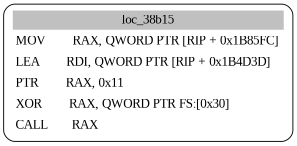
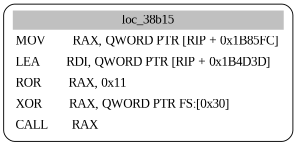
  digraph {
    fontname="Liberation Serif"
-   n1 [fontname="Liberation Serif" label=<<table border="0" cellborder="0" cellpadding="3"><tr><td align="center" colspan="2" bgcolor="grey">loc_38b15</td></tr><tr><td align="left">MOV        RAX, QWORD PTR [RIP + 0x1B85FC]</td></tr><tr><td align="left">LEA        RDI, QWORD PTR [RIP + 0x1B4D3D]</td></tr><tr><td align="left">PTR        RAX, 0x11</td></tr><tr><td align="left">XOR        RAX, QWORD PTR FS:[0x30]</td></tr><tr><td align="left">CALL       RAX</td></tr></table>> shape=Mrecord]
+   n1 [fontname="Liberation Serif" label=<<table border="0" cellborder="0" cellpadding="3"><tr><td align="center" colspan="2" bgcolor="grey">loc_38b15</td></tr><tr><td align="left">MOV        RAX, QWORD PTR [RIP + 0x1B85FC]</td></tr><tr><td align="left">LEA        RDI, QWORD PTR [RIP + 0x1B4D3D]</td></tr><tr><td align="left">ROR        RAX, 0x11</td></tr><tr><td align="left">XOR        RAX, QWORD PTR FS:[0x30]</td></tr><tr><td align="left">CALL       RAX</td></tr></table>> shape=Mrecord]
  }
